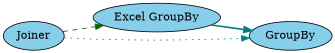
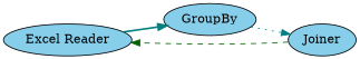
  digraph {
    fontname="DejaVu Serif"
    rankdir=LR
    node [fillcolor=skyblue fontname="DejaVu Serif" shape=ellipse style=filled]
    edge [color=teal fontname="DejaVu Serif"]
-   n1 [label="Excel GroupBy"]
+   n1 [label="Excel Reader"]
    n2 [label=GroupBy]
    n3 [label=Joiner]
    n1 -> n2 [style=bold]
-   n3 -> n2 [style=dotted]
+   n2 -> n3 [style=dotted]
    n3 -> n1 [color=darkgreen style=dashed]
  }
